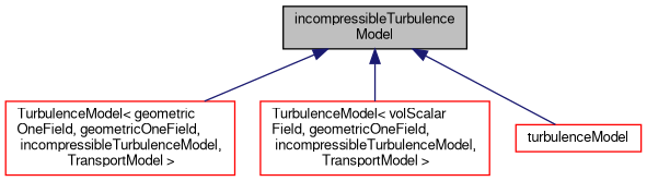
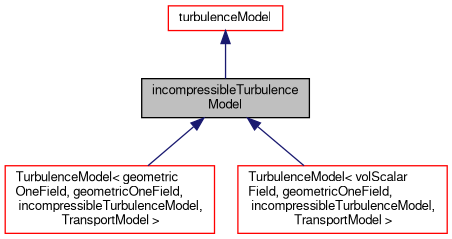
  digraph {
    rankdir=TB
    node [color=red fontname=FreeSans fontsize=10 shape=record]
    edge [color=midnightblue dir=back fontname=FreeSans fontsize=10 labelfontname=FreeSans labelfontsize=10 style=solid]
    n1 [color=black fillcolor=grey75 fontcolor=black height=0.2 label="incompressibleTurbulence\lModel" style=filled width=0.4]
    n2 [height=0.2 label="TurbulenceModel\< geometric\lOneField, geometricOneField,\l incompressibleTurbulenceModel,\l TransportModel \>" width=0.4]
    n3 [height=0.2 label="TurbulenceModel\< volScalar\lField, geometricOneField,\l incompressibleTurbulenceModel,\l TransportModel \>" width=0.4]
    n4 [height=0.2 label=turbulenceModel width=0.4]
    n1 -> n2
    n1 -> n3
-   n1 -> n4
+   n4 -> n1
  }
